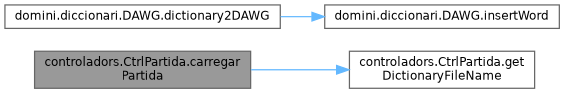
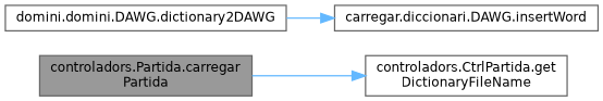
  digraph {
    rankdir=LR
    node [color=grey40 fillcolor=white fontname=Helvetica fontsize=10 shape=box style=filled]
    edge [color=steelblue1 fontname=Helvetica fontsize=10 labelfontname=Helvetica labelfontsize=10 style=solid]
-   n1 [color=gray40 fillcolor=grey60 fontcolor=black height=0.2 label="controladors.CtrlPartida.carregar\lPartida" width=0.4]
+   n1 [color=gray40 fillcolor=grey60 fontcolor=black height=0.2 label="controladors.Partida.carregar\lPartida" width=0.4]
    n2 [height=0.2 label="controladors.CtrlPartida.get\lDictionaryFileName" width=0.4]
-   n3 [height=0.2 label="domini.diccionari.DAWG.dictionary2DAWG" width=0.4]
-   n4 [height=0.2 label="domini.diccionari.DAWG.insertWord" width=0.4]
+   n3 [height=0.2 label="domini.domini.DAWG.dictionary2DAWG" width=0.4]
+   n4 [height=0.2 label="carregar.diccionari.DAWG.insertWord" width=0.4]
    n1 -> n2
    n3 -> n4
  }
